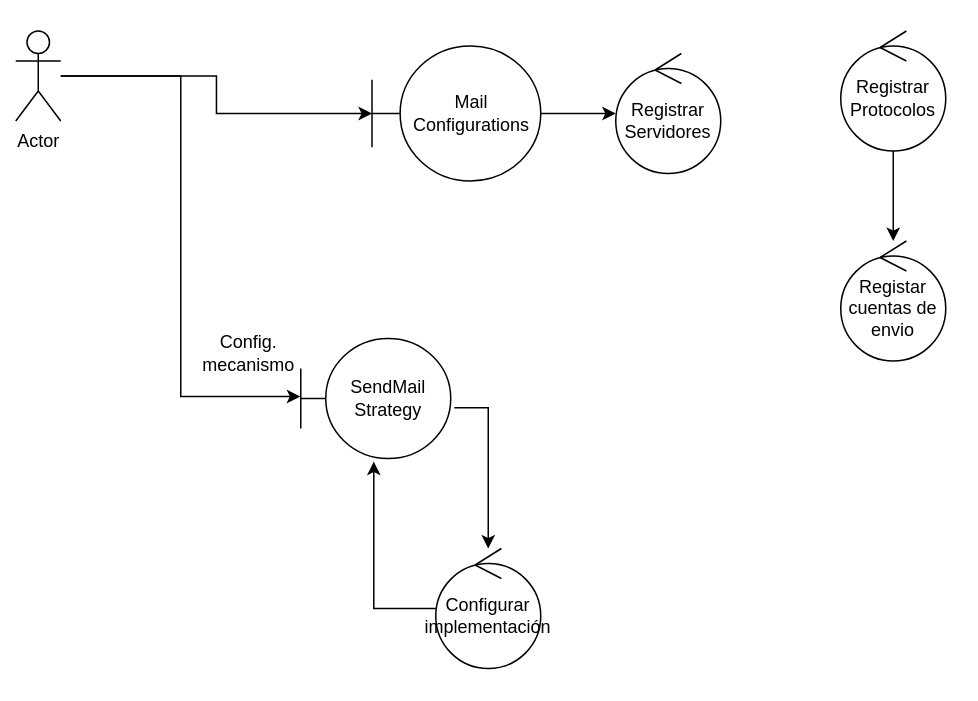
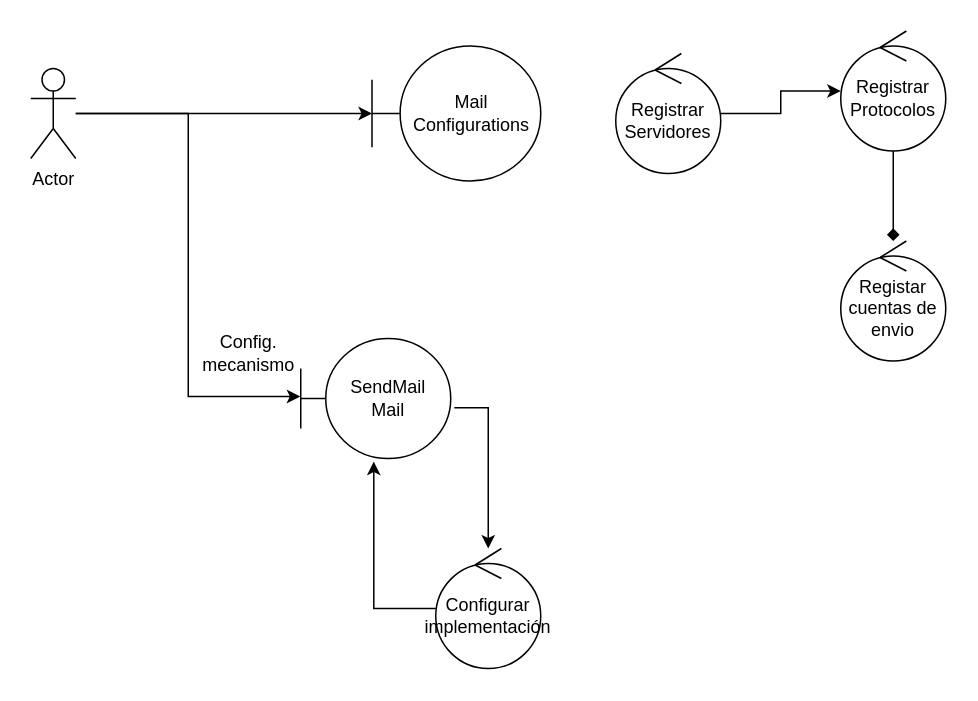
  <mxCell id="0" />
  <mxCell id="1" parent="0" />
  <mxCell id="2" style="edgeStyle=orthogonalEdgeStyle;rounded=0;orthogonalLoop=1;jettySize=auto;html=1;" parent="1" source="4" target="6" edge="1"><mxGeometry relative="1" as="geometry" /></mxCell>
  <mxCell id="3" style="edgeStyle=orthogonalEdgeStyle;rounded=0;orthogonalLoop=1;jettySize=auto;html=1;entryX=-0.003;entryY=0.483;entryDx=0;entryDy=0;entryPerimeter=0;" parent="1" source="4" target="13" edge="1"><mxGeometry relative="1" as="geometry" /></mxCell>
- <mxCell id="4" value="Actor" style="shape=umlActor;verticalLabelPosition=bottom;verticalAlign=top;html=1;" parent="1" vertex="1"><mxGeometry x="10" y="20" width="30" height="60" as="geometry" /></mxCell>
- <mxCell id="5" style="edgeStyle=orthogonalEdgeStyle;rounded=0;orthogonalLoop=1;jettySize=auto;html=1;" parent="1" source="6" target="8" edge="1"><mxGeometry relative="1" as="geometry" /></mxCell>
+ <mxCell id="4" value="Actor" style="shape=umlActor;verticalLabelPosition=bottom;verticalAlign=top;html=1;" parent="1" vertex="1"><mxGeometry x="20" y="45" width="30" height="60" as="geometry" /></mxCell>
  <mxCell id="6" value="Mail&lt;br&gt;Configurations" style="shape=umlBoundary;whiteSpace=wrap;html=1;" parent="1" vertex="1"><mxGeometry x="247.5" y="30" width="112.5" height="90" as="geometry" /></mxCell>
+ <mxCell id="7" style="edgeStyle=orthogonalEdgeStyle;rounded=0;orthogonalLoop=1;jettySize=auto;html=1;" parent="1" source="8" target="10" edge="1"><mxGeometry relative="1" as="geometry" /></mxCell>
  <mxCell id="8" value="Registrar Servidores" style="ellipse;shape=umlControl;whiteSpace=wrap;html=1;" parent="1" vertex="1"><mxGeometry x="410" y="35" width="70" height="80" as="geometry" /></mxCell>
- <mxCell id="9" style="edgeStyle=orthogonalEdgeStyle;rounded=0;orthogonalLoop=1;jettySize=auto;html=1;" parent="1" source="10" target="11" edge="1"><mxGeometry relative="1" as="geometry" /></mxCell>
+ <mxCell id="9" style="edgeStyle=orthogonalEdgeStyle;rounded=0;orthogonalLoop=1;jettySize=auto;html=1;endArrow=diamond;" parent="1" source="10" target="11" edge="1"><mxGeometry relative="1" as="geometry" /></mxCell>
  <mxCell id="10" value="Registrar Protocolos" style="ellipse;shape=umlControl;whiteSpace=wrap;html=1;" parent="1" vertex="1"><mxGeometry x="560" y="20" width="70" height="80" as="geometry" /></mxCell>
  <mxCell id="11" value="Registar cuentas de envio" style="ellipse;shape=umlControl;whiteSpace=wrap;html=1;" parent="1" vertex="1"><mxGeometry x="560" y="160" width="70" height="80" as="geometry" /></mxCell>
  <mxCell id="12" style="edgeStyle=orthogonalEdgeStyle;rounded=0;orthogonalLoop=1;jettySize=auto;html=1;exitX=1.024;exitY=0.578;exitDx=0;exitDy=0;exitPerimeter=0;" parent="1" source="13" target="16" edge="1"><mxGeometry relative="1" as="geometry"><Array as="points"><mxPoint x="325" y="271" /></Array></mxGeometry></mxCell>
- <mxCell id="13" value="SendMail&lt;br&gt;Strategy" style="shape=umlBoundary;whiteSpace=wrap;html=1;" parent="1" vertex="1"><mxGeometry x="200" y="225" width="100" height="80" as="geometry" /></mxCell>
+ <mxCell id="13" value="SendMail&lt;br&gt;Mail" style="shape=umlBoundary;whiteSpace=wrap;html=1;" parent="1" vertex="1"><mxGeometry x="200" y="225" width="100" height="80" as="geometry" /></mxCell>
  <mxCell id="14" value="Config.&lt;br&gt;mecanismo" style="text;html=1;align=center;verticalAlign=middle;resizable=0;points=[];autosize=1;strokeColor=none;fillColor=none;" parent="1" vertex="1"><mxGeometry x="125" y="215" width="80" height="40" as="geometry" /></mxCell>
  <mxCell id="15" style="edgeStyle=orthogonalEdgeStyle;rounded=0;orthogonalLoop=1;jettySize=auto;html=1;entryX=0.487;entryY=1.026;entryDx=0;entryDy=0;entryPerimeter=0;" parent="1" source="16" target="13" edge="1"><mxGeometry relative="1" as="geometry"><Array as="points"><mxPoint x="249" y="405" /></Array></mxGeometry></mxCell>
  <mxCell id="16" value="Configurar implementación" style="ellipse;shape=umlControl;whiteSpace=wrap;html=1;" parent="1" vertex="1"><mxGeometry x="290" y="365" width="70" height="80" as="geometry" /></mxCell>
